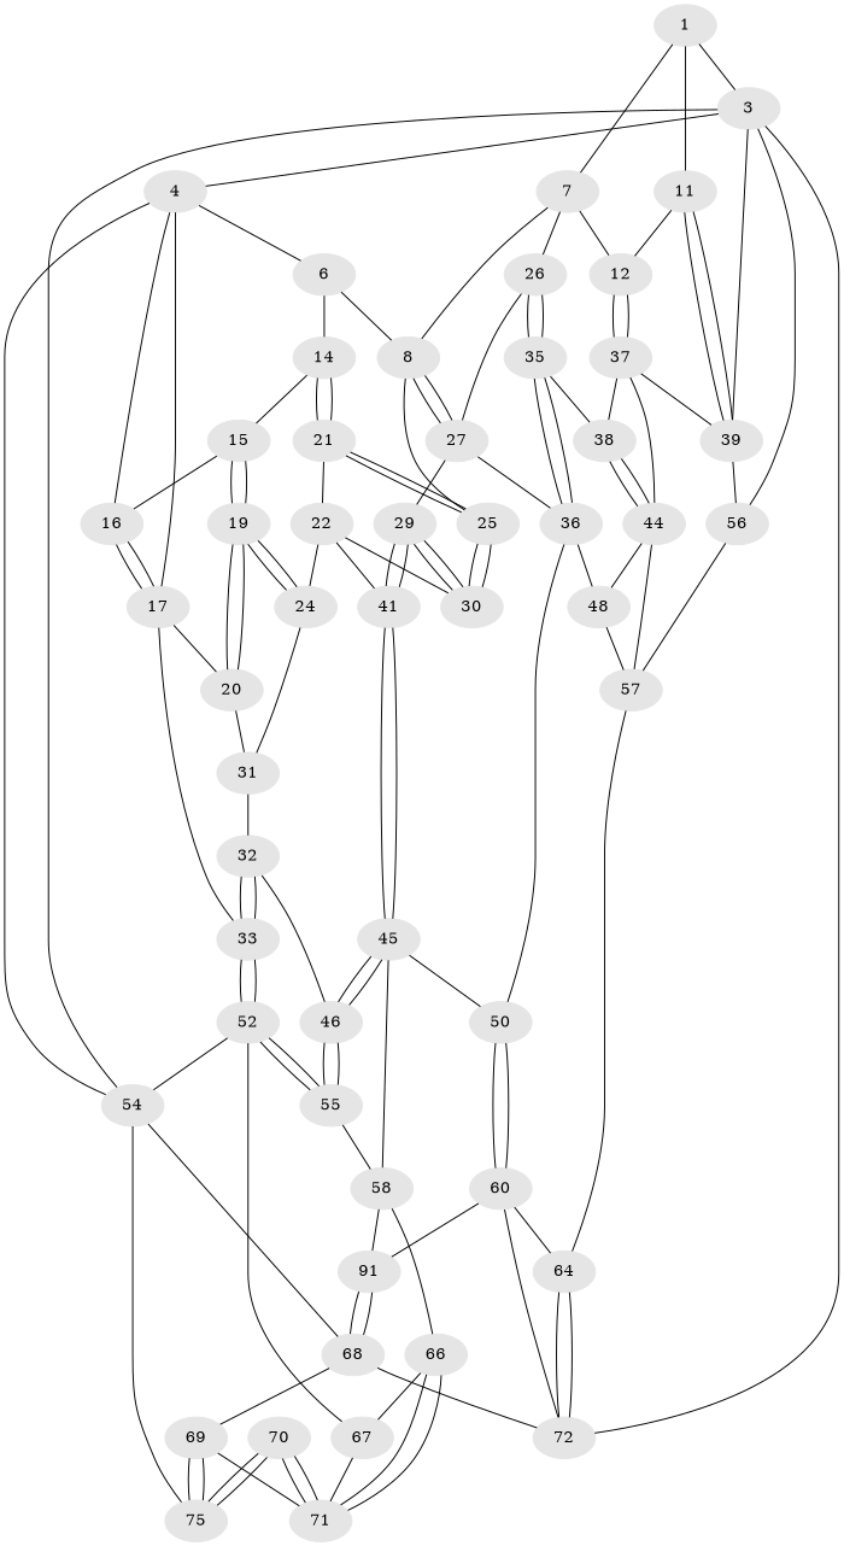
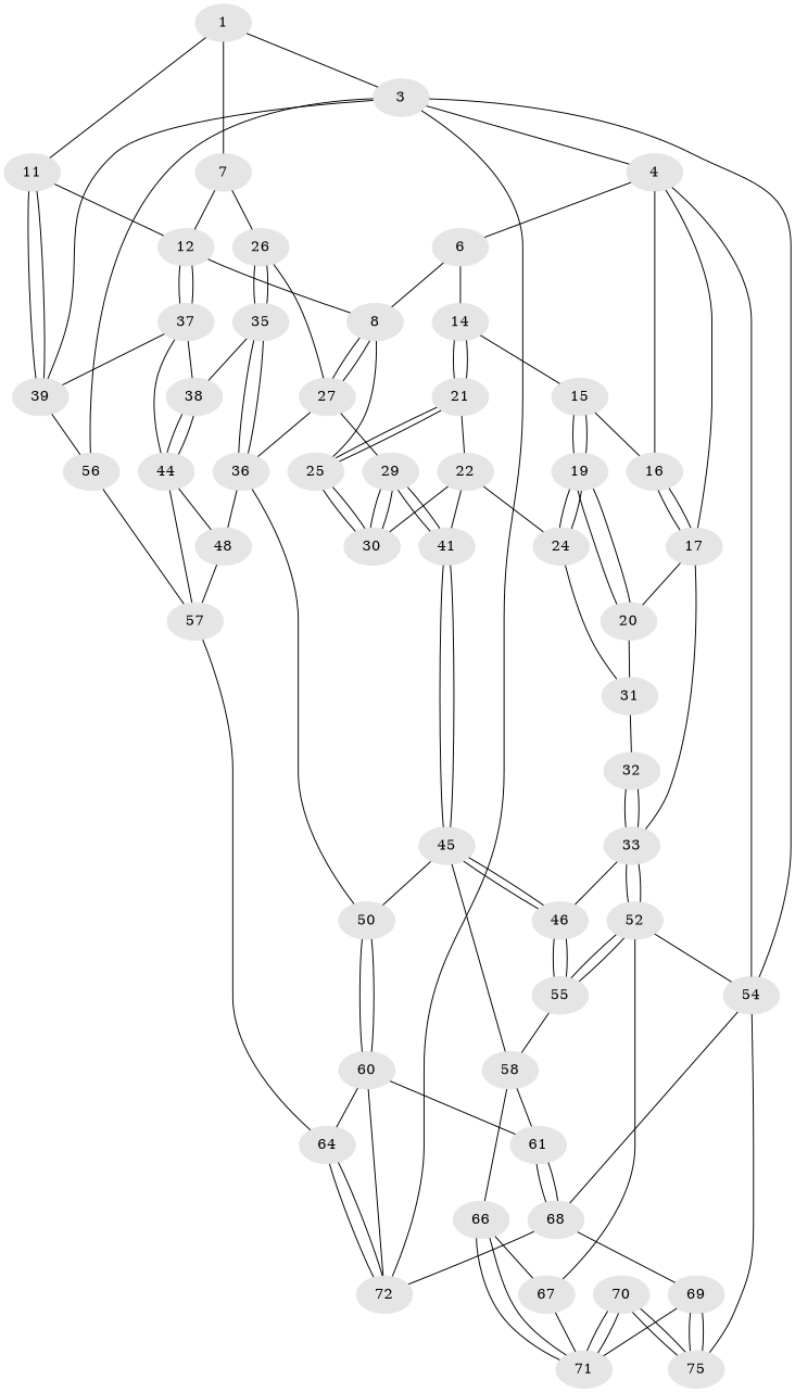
  graph {
    node [color=gray90 style=filled]
    1 [super="+2"]
    3 [super="+59"]
    7 [super="+13"]
    11
    4 [super="+5"]
    39 [super="+42"]
    54 [super="+76"]
    56
    72 [super="+73"]
    8 [super="+9"]
    12
    26
    6 [super="+10"]
    16
    17 [super="+18"]
    68 [super="+74"]
    75
    57 [super="+63"]
    14
    20
    33
    25
    27 [super="+28"]
    15
    21
    37 [super="+43"]
    35
    30
    29
    36 [super="+49"]
    38
    44 [super="+47"]
    19
    22 [super="+23"]
    24
    31 [super="+34"]
    52 [super="+53"]
    32 [super="+40"]
    41
    45 [super="+51"]
    48
    50
    46
    55
    67
    60 [super="+65"]
    58 [super="+62"]
    64
-   61 [label=91]
+   61
    66
    71
    69
    70
    1 -- 3
    1 -- 7
    1 -- 11
    3 -- 4
    3 -- 39
    3 -- 54
    3 -- 56
    3 -- 72
-   7 -- 8
+   12 -- 8
    7 -- 12
    7 -- 26
    11 -- 39
    11 -- 39
    11 -- 12
    4 -- 54
    4 -- 6
    4 -- 16
    4 -- 17
    39 -- 56
    54 -- 68
    54 -- 75
    56 -- 57
    8 -- 25
    8 -- 27
    8 -- 27
    12 -- 37
    12 -- 37
    26 -- 27
    26 -- 35
    26 -- 35
    6 -- 8
    6 -- 14
    16 -- 17
    16 -- 17
    17 -- 20
    17 -- 33
    68 -- 72
    68 -- 69
    57 -- 64
    14 -- 15
    14 -- 21
    14 -- 21
    20 -- 31
    33 -- 52
    33 -- 52
    25 -- 30
    25 -- 30
    27 -- 29
    27 -- 36
    15 -- 16
    15 -- 19
    15 -- 19
    21 -- 25
    21 -- 25
    21 -- 22
    37 -- 39
    37 -- 38
    37 -- 44
    35 -- 36
    35 -- 36
    35 -- 38
    29 -- 30
    29 -- 30
    29 -- 41
    29 -- 41
    36 -- 48
    36 -- 50
    38 -- 44
    38 -- 44
    44 -- 57
    44 -- 48
    19 -- 20
    19 -- 20
    19 -- 24
    19 -- 24
    22 -- 30
    22 -- 24
    22 -- 41
    24 -- 31
    31 -- 32 [weight=2]
    52 -- 54
    52 -- 55
    52 -- 55
    52 -- 67
    32 -- 33
    32 -- 33
-   32 -- 46
+   33 -- 46
    41 -- 45
    41 -- 45
    45 -- 50
    45 -- 46
    45 -- 46
    45 -- 58
    48 -- 57
    50 -- 60
    50 -- 60
    46 -- 55
    46 -- 55
    55 -- 58
    67 -- 71
    60 -- 72
    60 -- 64
    60 -- 61
    58 -- 61
    58 -- 66
    64 -- 72
    64 -- 72
    61 -- 68
    61 -- 68
    66 -- 67
    66 -- 71
    66 -- 71
    69 -- 75
    69 -- 75
    69 -- 71
    70 -- 75
    70 -- 75
    70 -- 71
    70 -- 71
  }
